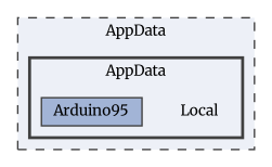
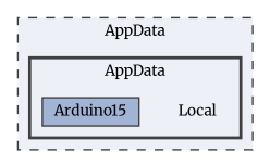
  digraph {
    compound=true
    fontname=Merriweather
    node [fontname=Merriweather fontsize=10]
    n1 [height=0.2 label=Local shape=plaintext width=0.4]
-   n2 [color=grey25 fillcolor="#a2b4d6" height=0.2 label=Arduino95 shape=box style=filled width=0.4]
+   n2 [color=grey25 fillcolor="#a2b4d6" height=0.2 label=Arduino15 shape=box style=filled width=0.4]
    subgraph cluster_1 {
      bgcolor="#edf0f7"
      fontsize=10
      label=AppData
      pencolor=grey25
      style="filled,dashed"
      subgraph cluster_2 {
        bgcolor="#edf0f7"
        fontsize=10
        pencolor=grey25
        style="filled,bold"
        n1
        n2
      }
    }
  }
